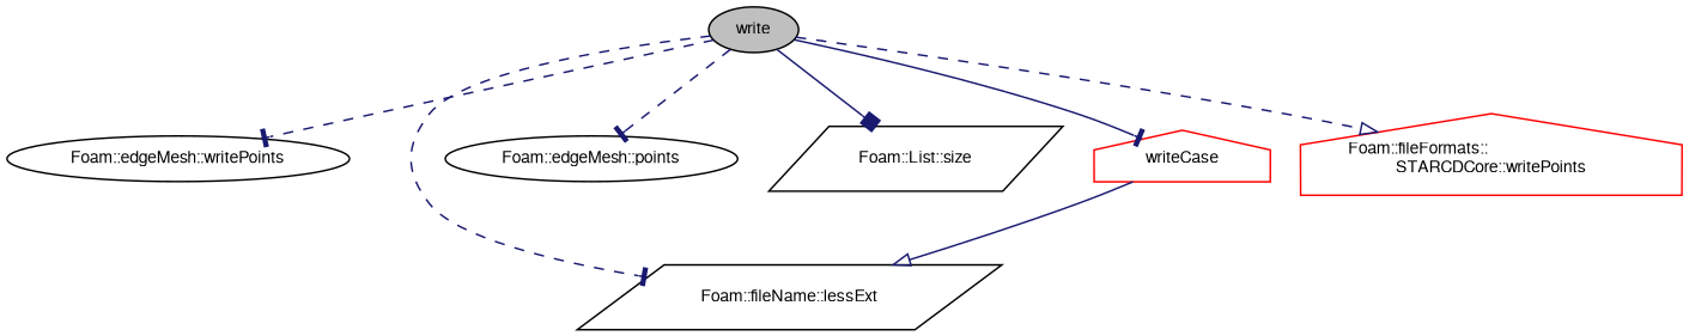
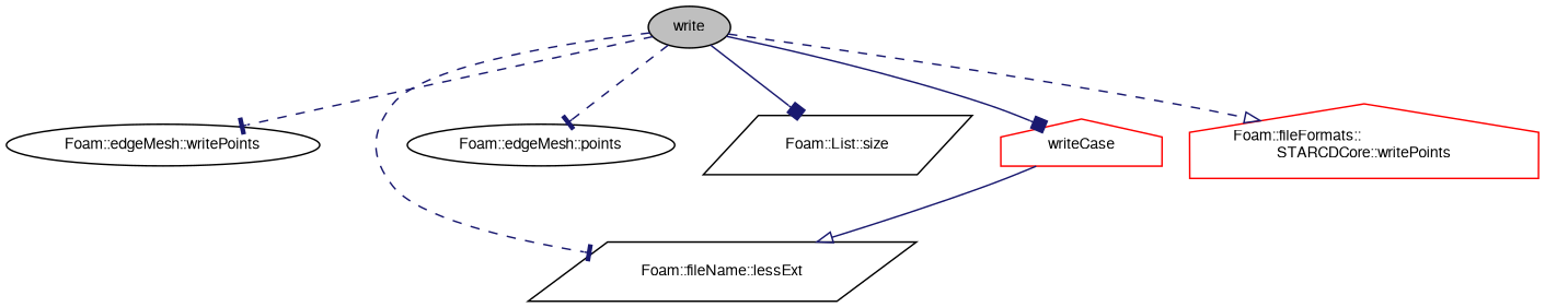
  digraph {
    rankdir=TB
    node [color=black fontname=FreeSans fontsize=10 shape=ellipse]
    edge [arrowhead=tee color=midnightblue fontname=FreeSans fontsize=10 labelfontname=FreeSans labelfontsize=10 style=dashed]
    n1 [fillcolor=grey75 fontcolor=black height=0.2 label=write style=filled width=0.4]
    n2 [height=0.2 label="Foam::edgeMesh::writePoints" width=0.4]
    n3 [height=0.2 label="Foam::fileName::lessExt" shape=parallelogram width=0.4]
    n4 [height=0.2 label="Foam::edgeMesh::points" width=0.4]
    n5 [height=0.2 label="Foam::List::size" shape=parallelogram width=0.4]
    n6 [color=red height=0.2 label=writeCase shape=house width=0.4]
    n7 [color=red height=0.2 label="Foam::fileFormats::\lSTARCDCore::writePoints" shape=house width=0.4]
    n1 -> n2
    n1 -> n3
    n1 -> n4
    n1 -> n5 [arrowhead=box style=solid]
-   n1 -> n6 [style=solid]
+   n1 -> n6 [arrowhead=box style=solid]
    n1 -> n7 [arrowhead=onormal]
    n6 -> n3 [arrowhead=onormal style=solid]
  }
